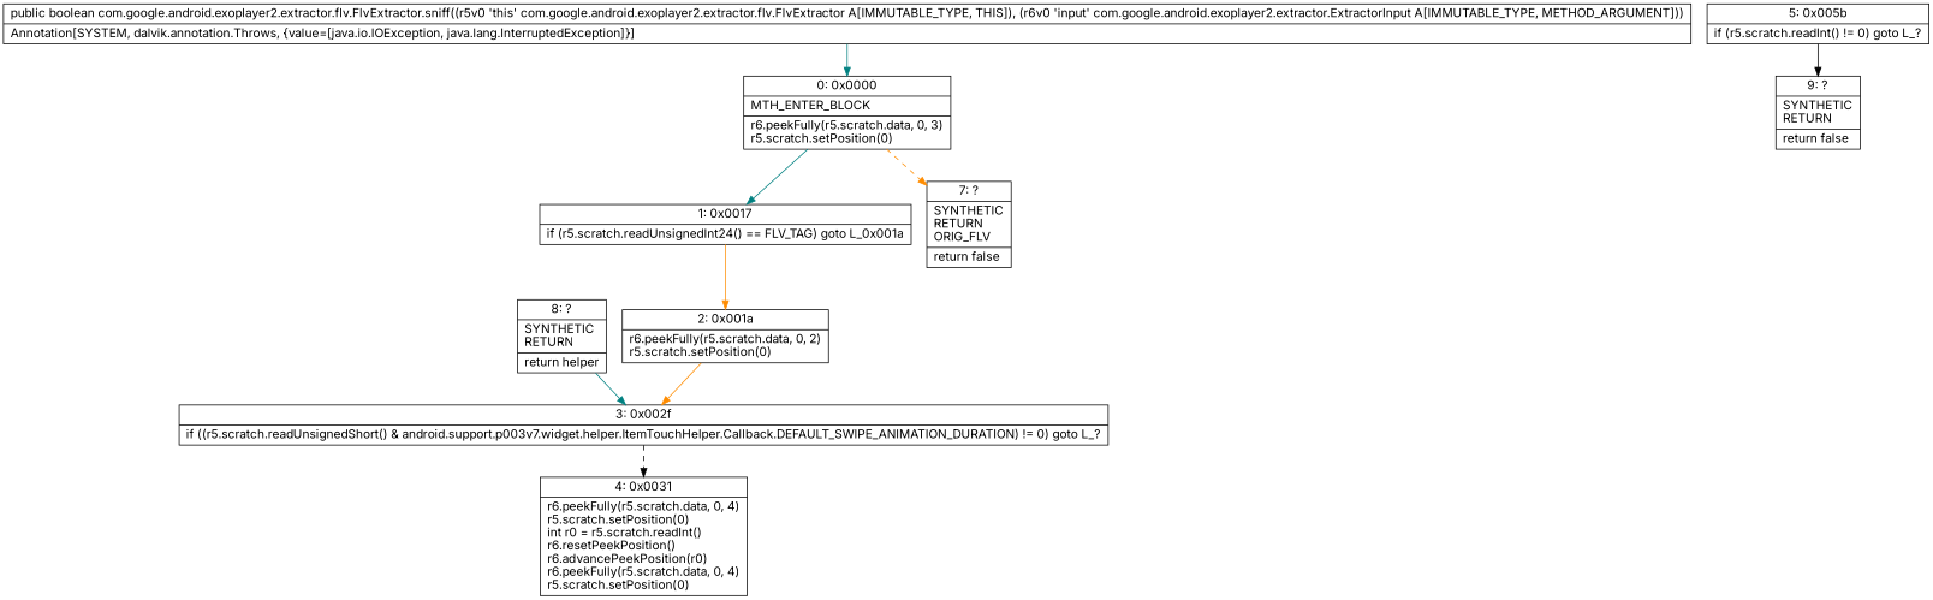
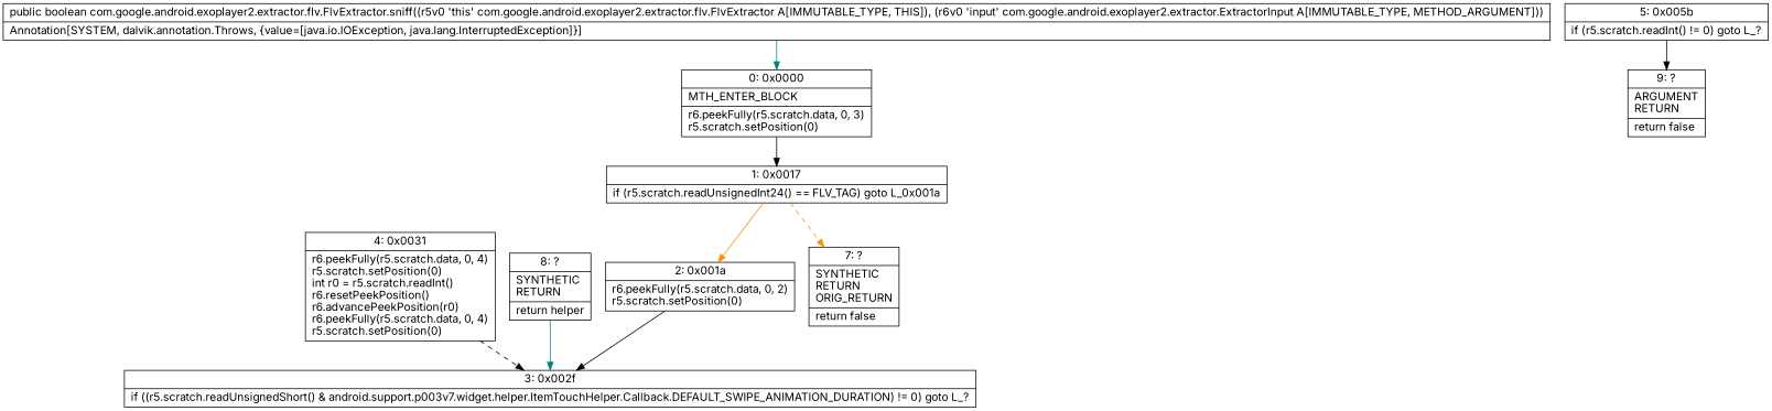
  digraph {
    fontname=Inter
    node [fontname=Inter shape=record]
    edge [color=teal fontname=Inter]
    n1 [label="{0\:\ 0x0000|MTH_ENTER_BLOCK\l|r6.peekFully(r5.scratch.data, 0, 3)\lr5.scratch.setPosition(0)\l}"]
    n2 [label="{1\:\ 0x0017|if (r5.scratch.readUnsignedInt24() == FLV_TAG) goto L_0x001a\l}"]
    n3 [label="{2\:\ 0x001a|r6.peekFully(r5.scratch.data, 0, 2)\lr5.scratch.setPosition(0)\l}"]
-   n4 [label="{7\:\ ?|SYNTHETIC\lRETURN\lORIG_FLV\l|return false\l}"]
+   n4 [label="{7\:\ ?|SYNTHETIC\lRETURN\lORIG_RETURN\l|return false\l}"]
    n5 [label="{3\:\ 0x002f|if ((r5.scratch.readUnsignedShort() & android.support.p003v7.widget.helper.ItemTouchHelper.Callback.DEFAULT_SWIPE_ANIMATION_DURATION) != 0) goto L_?\l}"]
    n6 [label="{4\:\ 0x0031|r6.peekFully(r5.scratch.data, 0, 4)\lr5.scratch.setPosition(0)\lint r0 = r5.scratch.readInt()\lr6.resetPeekPosition()\lr6.advancePeekPosition(r0)\lr6.peekFully(r5.scratch.data, 0, 4)\lr5.scratch.setPosition(0)\l}"]
    n7 [label="{8\:\ ?|SYNTHETIC\lRETURN\l|return helper\l}"]
    n8 [label="{5\:\ 0x005b|if (r5.scratch.readInt() != 0) goto L_?\l}"]
-   n9 [label="{9\:\ ?|SYNTHETIC\lRETURN\l|return false\l}"]
+   n9 [label="{9\:\ ?|ARGUMENT\lRETURN\l|return false\l}"]
    n10 [label="{public boolean com.google.android.exoplayer2.extractor.flv.FlvExtractor.sniff((r5v0 'this' com.google.android.exoplayer2.extractor.flv.FlvExtractor A[IMMUTABLE_TYPE, THIS]), (r6v0 'input' com.google.android.exoplayer2.extractor.ExtractorInput A[IMMUTABLE_TYPE, METHOD_ARGUMENT]))  | Annotation[SYSTEM, dalvik.annotation.Throws, \{value=[java.io.IOException, java.lang.InterruptedException]\}]\l}"]
-   n1 -> n2
+   n1 -> n2 [color=black]
    n2 -> n3 [color=darkorange]
-   n1 -> n4 [color=darkorange style=dashed]
-   n3 -> n5 [color=darkorange]
-   n5 -> n6 [color=black style=dashed]
+   n2 -> n4 [color=darkorange style=dashed]
+   n3 -> n5 [color=black]
+   n6 -> n5 [color=black style=dashed]
    n7 -> n5
    n8 -> n9 [color=black]
    n10 -> n1
  }
